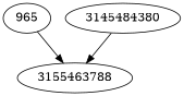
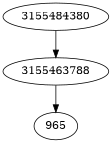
  strict digraph {
    3155463788
    965
-   3155484380 [label=3145484380]
-   965 -> 3155463788
+   3155484380
+   3155463788 -> 965
    3155484380 -> 3155463788
  }
